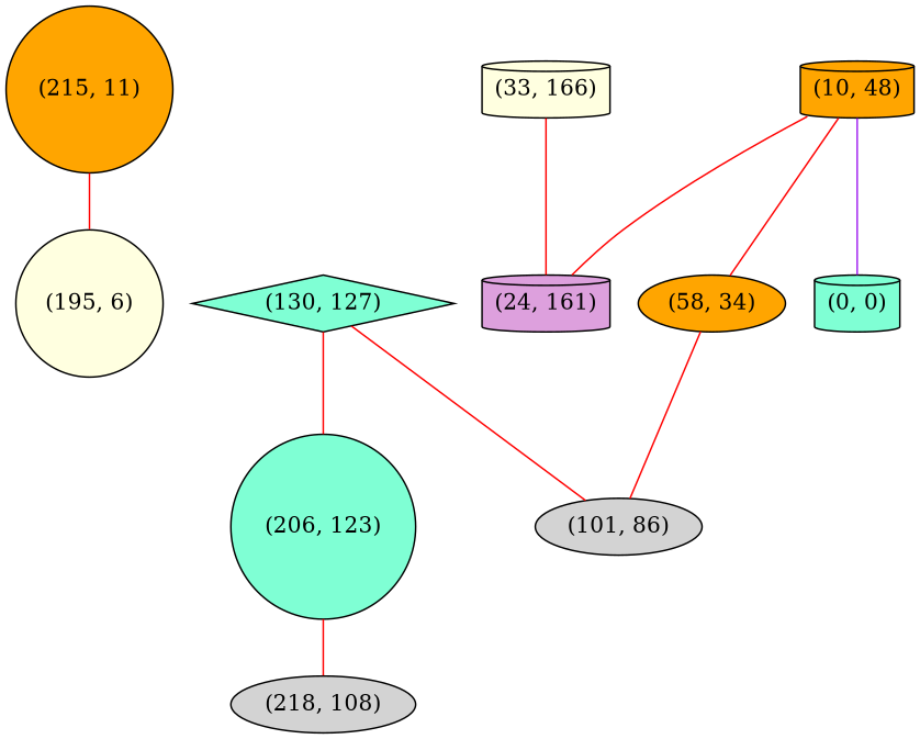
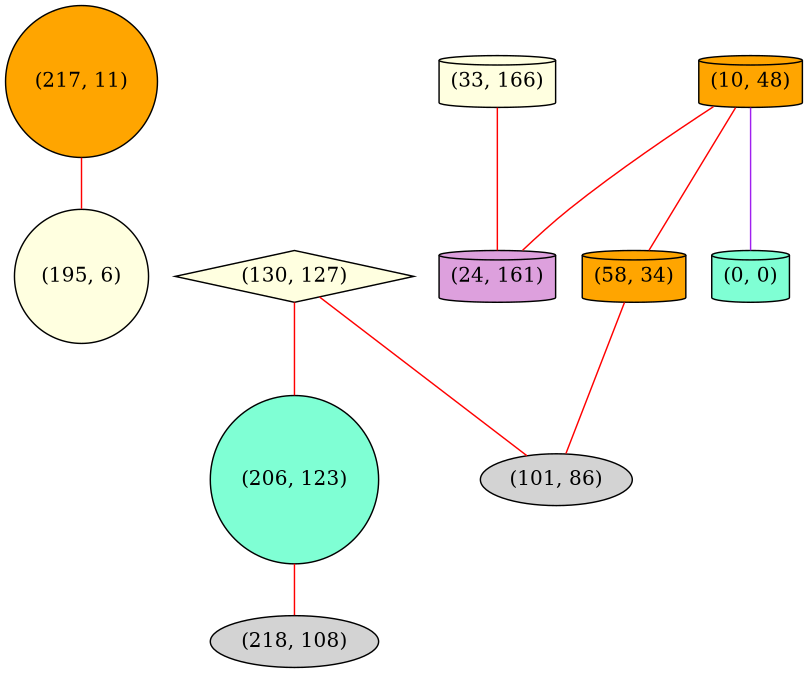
  graph {
    node [fillcolor=orange shape=cylinder style=filled]
    edge [color=red weight=1]
-   "(217, 11)" [shape=circle label="(215, 11)"]
+   "(217, 11)" [shape=circle]
    "(195, 6)" [fillcolor=lightyellow shape=circle]
    "(218, 108)" [fillcolor=lightgrey shape=ellipse]
    n4 [fillcolor=lightyellow label="(33, 166)"]
    "(24, 161)" [fillcolor=plum]
-   "(130, 127)" [fillcolor=aquamarine shape=diamond]
+   "(130, 127)" [fillcolor=lightyellow shape=diamond]
    "(206, 123)" [fillcolor=aquamarine shape=circle]
    "(101, 86)" [fillcolor=lightgrey shape=ellipse]
    "(10, 48)"
-   "(58, 34)" [shape=ellipse]
+   "(58, 34)"
    "(0, 0)" [fillcolor=aquamarine]
    "(217, 11)" -- "(195, 6)"
    n4 -- "(24, 161)"
    "(130, 127)" -- "(206, 123)"
    "(130, 127)" -- "(101, 86)"
    "(206, 123)" -- "(218, 108)"
    "(10, 48)" -- "(24, 161)"
    "(10, 48)" -- "(58, 34)"
    "(10, 48)" -- "(0, 0)" [color=purple weight=4]
    "(58, 34)" -- "(101, 86)"
  }
